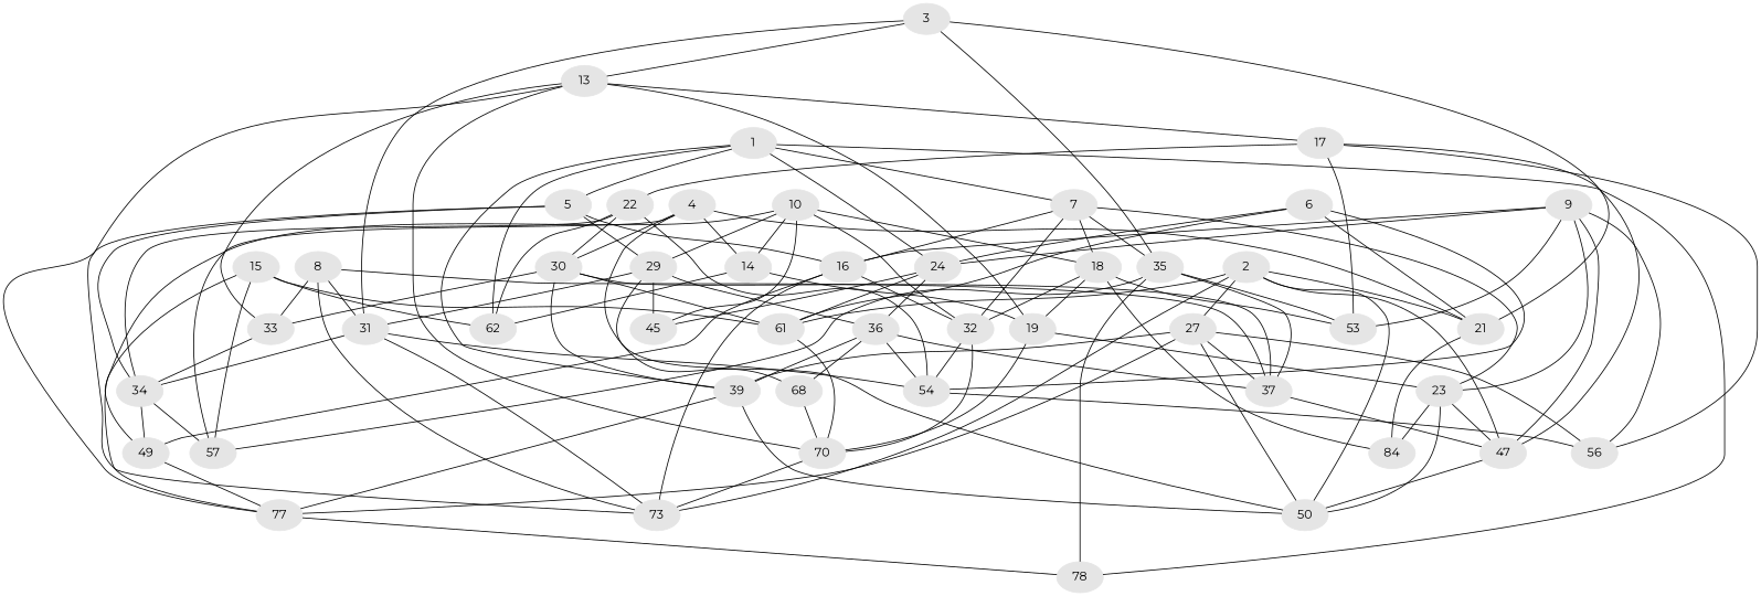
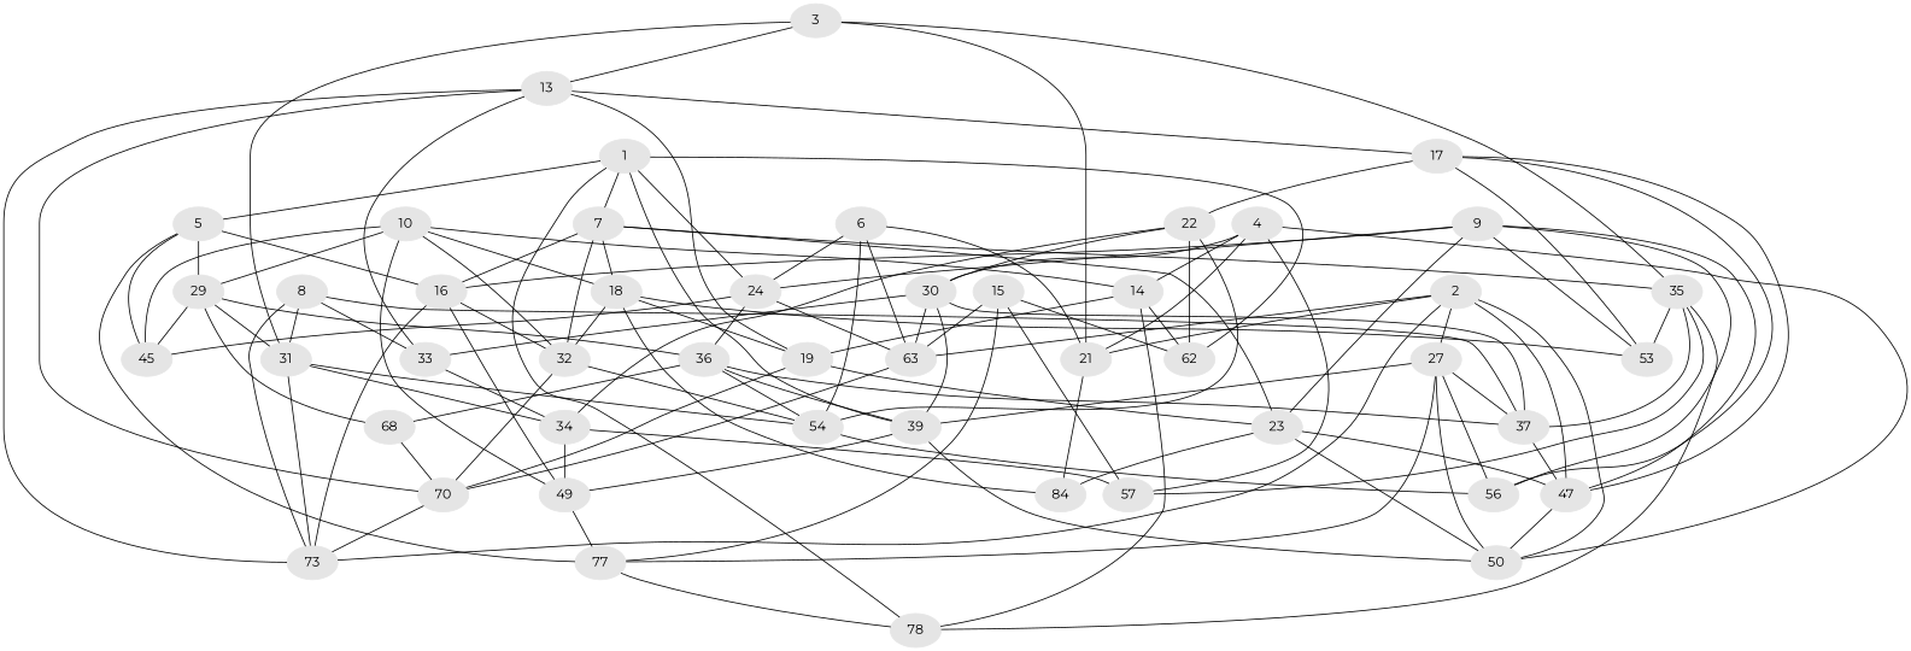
  graph {
    fontname=Montserrat
    node [color=gray90 fontname=Montserrat style=filled]
    edge [fontname=Montserrat]
    1 [super="+12"]
    5 [super="+71"]
    7 [super="+72"]
    24 [super="+69"]
    39 [super="+66"]
    62
    78
    16 [super="+44"]
    29 [super="+42"]
    34 [super="+83"]
    77 [super="+85"]
    35 [super="+60"]
    18 [super="+20"]
    23 [super="+52"]
    32 [super="+41"]
-   63 [super="+67" label=61]
+   63 [super="+67"]
    45 [super="+64"]
    36 [super="+61"]
    50 [super="+51"]
    2 [super="+43"]
    21 [super="+58"]
    27 [super="+76"]
    47 [super="+79"]
    73 [super="+80"]
    84
    37 [super="+82"]
    56
    70 [super="+75"]
    13 [super="+40"]
    33
    17 [super="+46"]
    19 [super="+48"]
    3
    31 [super="+65"]
    54 [super="+59"]
    57
    53
    4 [super="+26"]
    14 [super="+81"]
    30 [super="+38"]
    49
    68
    6
    8 [super="+11"]
    9 [super="+28"]
    10 [super="+55"]
    22 [super="+74"]
    15
    1 -- 5
    1 -- 7
    1 -- 24
    1 -- 39
    1 -- 62
    1 -- 78
    5 -- 16
    5 -- 29
-   5 -- 34
+   5 -- 45
    5 -- 77
    7 -- 16
    7 -- 35
    7 -- 18
    7 -- 23
    7 -- 32
    24 -- 63
    24 -- 45
    24 -- 36
-   39 -- 77
+   39 -- 49
    39 -- 50
    16 -- 32
    16 -- 73
    16 -- 49
    29 -- 45
    29 -- 36
    29 -- 31
    29 -- 68
    34 -- 57
    34 -- 49
    77 -- 78
    35 -- 78
    35 -- 37
    35 -- 57
    35 -- 53
    18 -- 32
    18 -- 84
    18 -- 19
    18 -- 53
    23 -- 50
    23 -- 47
    23 -- 84
    32 -- 70
    32 -- 54
    63 -- 70
    36 -- 39
    36 -- 37
    36 -- 54
    36 -- 68
    2 -- 63
    2 -- 50
    2 -- 21
    2 -- 27
    2 -- 47
    2 -- 73
    21 -- 84 [weight=2]
    27 -- 39
    27 -- 77
    27 -- 50
    27 -- 37
    27 -- 56
    47 -- 50
    37 -- 47
    70 -- 73
    13 -- 73
    13 -- 70
    13 -- 33
    13 -- 17
    13 -- 19
    33 -- 34
    17 -- 47
    17 -- 56
    17 -- 53
    17 -- 22 [weight=2]
    19 -- 23
    19 -- 70
    3 -- 35
    3 -- 21
    3 -- 13
    3 -- 31
    31 -- 34
    31 -- 73
    31 -- 54
    54 -- 56
    4 -- 50
    4 -- 21
    4 -- 57
    4 -- 14
    4 -- 30
    14 -- 62
+   14 -- 78
    14 -- 19
    30 -- 39
    30 -- 63
    30 -- 37
    30 -- 33
    49 -- 77
    68 -- 70
    6 -- 24
    6 -- 63
    6 -- 21
    6 -- 54
    8 -- 73
    8 -- 37
    8 -- 33
    8 -- 31
    9 -- 24
    9 -- 16
    9 -- 23
    9 -- 47
    9 -- 56
    9 -- 53
    10 -- 29
    10 -- 18
    10 -- 32
    10 -- 45 [weight=2]
    10 -- 14
    10 -- 49
    22 -- 62
    22 -- 34
    22 -- 54
    22 -- 30
    15 -- 62
    15 -- 77
    15 -- 63
    15 -- 57
  }
